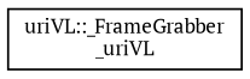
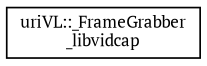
  digraph {
    rankdir=TB
    fontname="PT Serif"
-   n1 [color=black fillcolor=white fontname="PT Serif" fontsize=10 height=0.2 label="uriVL::_FrameGrabber\l_uriVL" shape=record style=filled width=0.4]
+   n1 [color=black fillcolor=white fontname="PT Serif" fontsize=10 height=0.2 label="uriVL::_FrameGrabber\l_libvidcap" shape=record style=filled width=0.4]
  }
